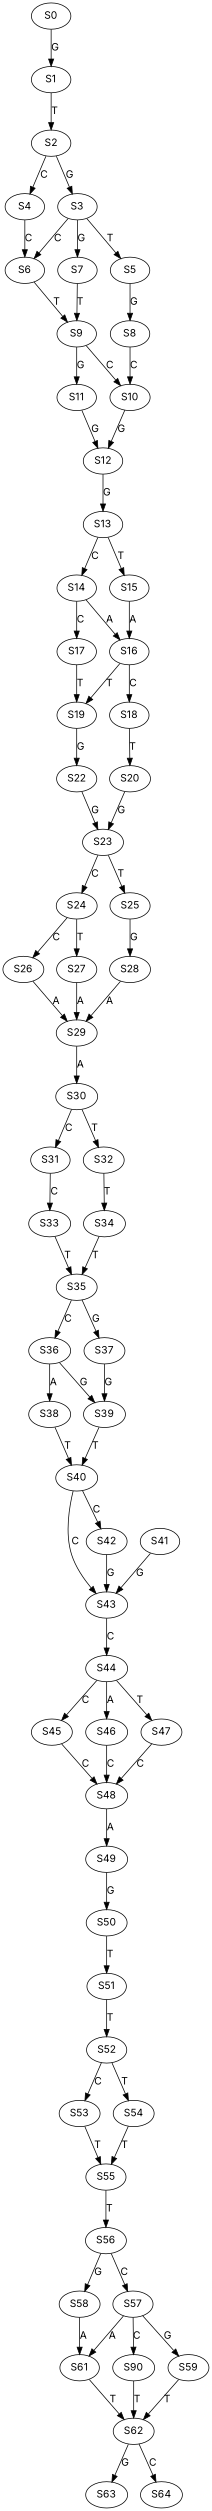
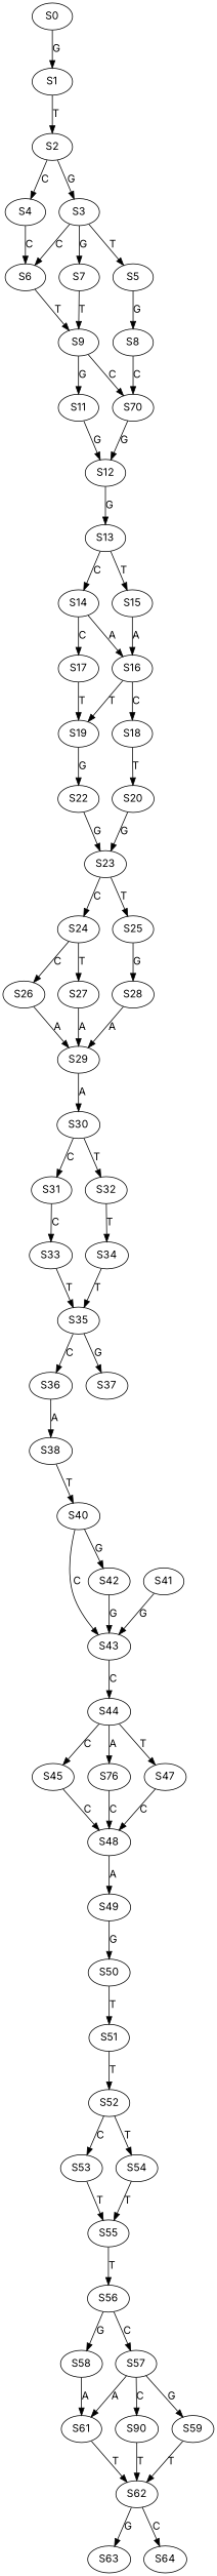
  strict digraph {
    fontname=Inter
    node [fontname=Inter]
    edge [fontname=Inter]
    S0
    S1
    S2
    S3
    S4
    S5
    S6
    S7
    S8
    S9
-   S10
+   S10 [label=S70]
    S11
    S12
    S13
    S14
    S15
    S16
    S17
    S18
    S19
    S20
    S22
    S23
    S24
    S25
    S26
    S27
    S28
    S29
    S30
    S31
    S32
    S33
    S34
    S35
    S36
    S37
    S38
-   S39
    S40
    S42
    S43
    S41
    S44
    S45
-   S46
+   S46 [label=S76]
    S47
    S48
    S49
    S50
    S51
    S52
    S53
    S54
    S55
    S56
    S57
    S58
    S59
    n60 [label=S90]
    S61
    S62
    S63
    S64
    S0 -> S1 [label=G]
    S1 -> S2 [label=T]
    S2 -> S3 [label=G]
    S2 -> S4 [label=C]
    S3 -> S5 [label=T]
    S3 -> S6 [label=C]
    S3 -> S7 [label=G]
    S4 -> S6 [label=C]
    S5 -> S8 [label=G]
    S6 -> S9 [label=T]
    S7 -> S9 [label=T]
    S8 -> S10 [label=C]
    S9 -> S10 [label=C]
    S9 -> S11 [label=G]
    S10 -> S12 [label=G]
    S11 -> S12 [label=G]
    S12 -> S13 [label=G]
    S13 -> S14 [label=C]
    S13 -> S15 [label=T]
    S14 -> S16 [label=A]
    S14 -> S17 [label=C]
    S15 -> S16 [label=A]
    S16 -> S18 [label=C]
    S16 -> S19 [label=T]
    S17 -> S19 [label=T]
    S18 -> S20 [label=T]
    S19 -> S22 [label=G]
    S20 -> S23 [label=G]
    S22 -> S23 [label=G]
    S23 -> S24 [label=C]
    S23 -> S25 [label=T]
    S24 -> S26 [label=C]
    S24 -> S27 [label=T]
    S25 -> S28 [label=G]
    S26 -> S29 [label=A]
    S27 -> S29 [label=A]
    S28 -> S29 [label=A]
    S29 -> S30 [label=A]
    S30 -> S31 [label=C]
    S30 -> S32 [label=T]
    S31 -> S33 [label=C]
    S32 -> S34 [label=T]
    S33 -> S35 [label=T]
    S34 -> S35 [label=T]
    S35 -> S36 [label=C]
    S35 -> S37 [label=G]
    S36 -> S38 [label=A]
-   S36 -> S39 [label=G]
-   S37 -> S39 [label=G]
    S38 -> S40 [label=T]
-   S39 -> S40 [label=T]
-   S40 -> S42 [label=C]
+   S40 -> S42 [label=G]
    S40 -> S43 [label=C]
    S42 -> S43 [label=G]
    S43 -> S44 [label=C]
    S41 -> S43 [label=G]
    S44 -> S45 [label=C]
    S44 -> S46 [label=A]
    S44 -> S47 [label=T]
    S45 -> S48 [label=C]
    S46 -> S48 [label=C]
    S47 -> S48 [label=C]
    S48 -> S49 [label=A]
    S49 -> S50 [label=G]
    S50 -> S51 [label=T]
    S51 -> S52 [label=T]
    S52 -> S53 [label=C]
    S52 -> S54 [label=T]
    S53 -> S55 [label=T]
    S54 -> S55 [label=T]
    S55 -> S56 [label=T]
    S56 -> S57 [label=C]
    S56 -> S58 [label=G]
    S57 -> S59 [label=G]
    S57 -> n60 [label=C]
    S57 -> S61 [label=A]
    S58 -> S61 [label=A]
    S59 -> S62 [label=T]
    n60 -> S62 [label=T]
    S61 -> S62 [label=T]
    S62 -> S63 [label=G]
    S62 -> S64 [label=C]
  }
